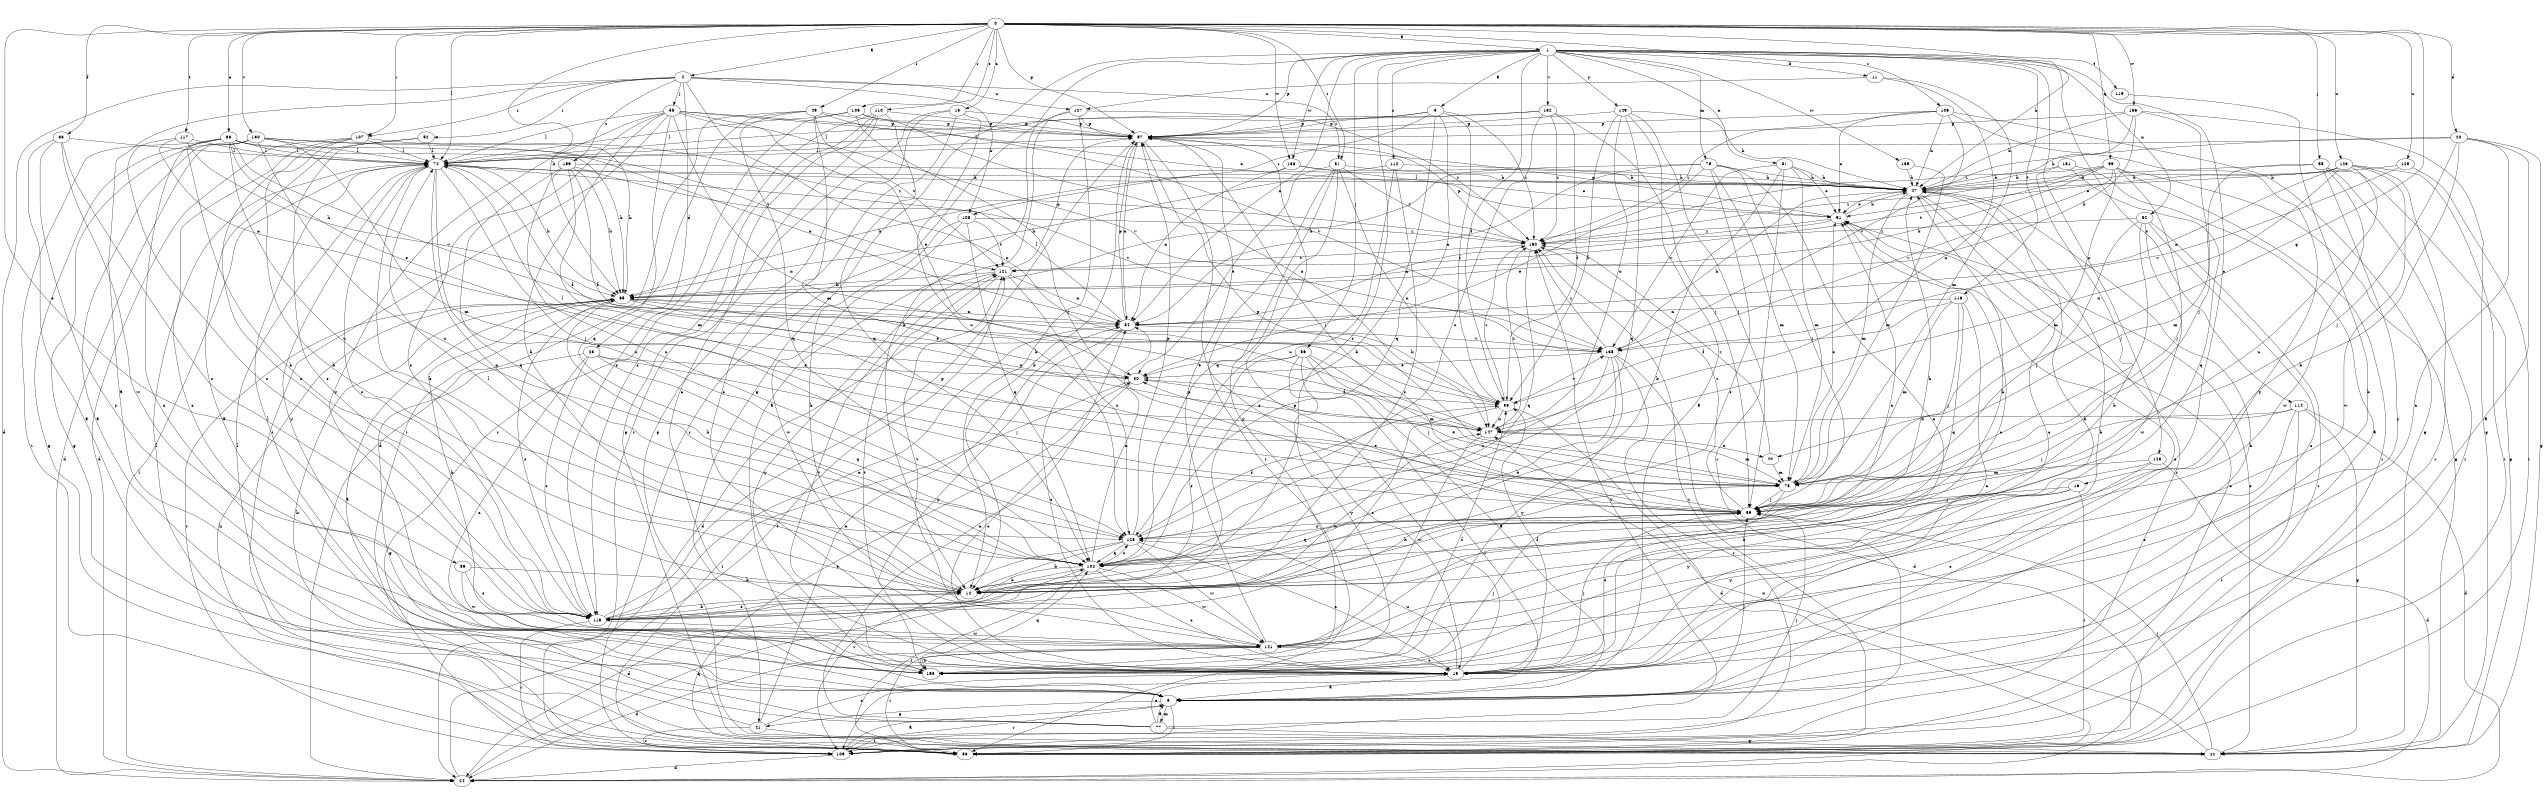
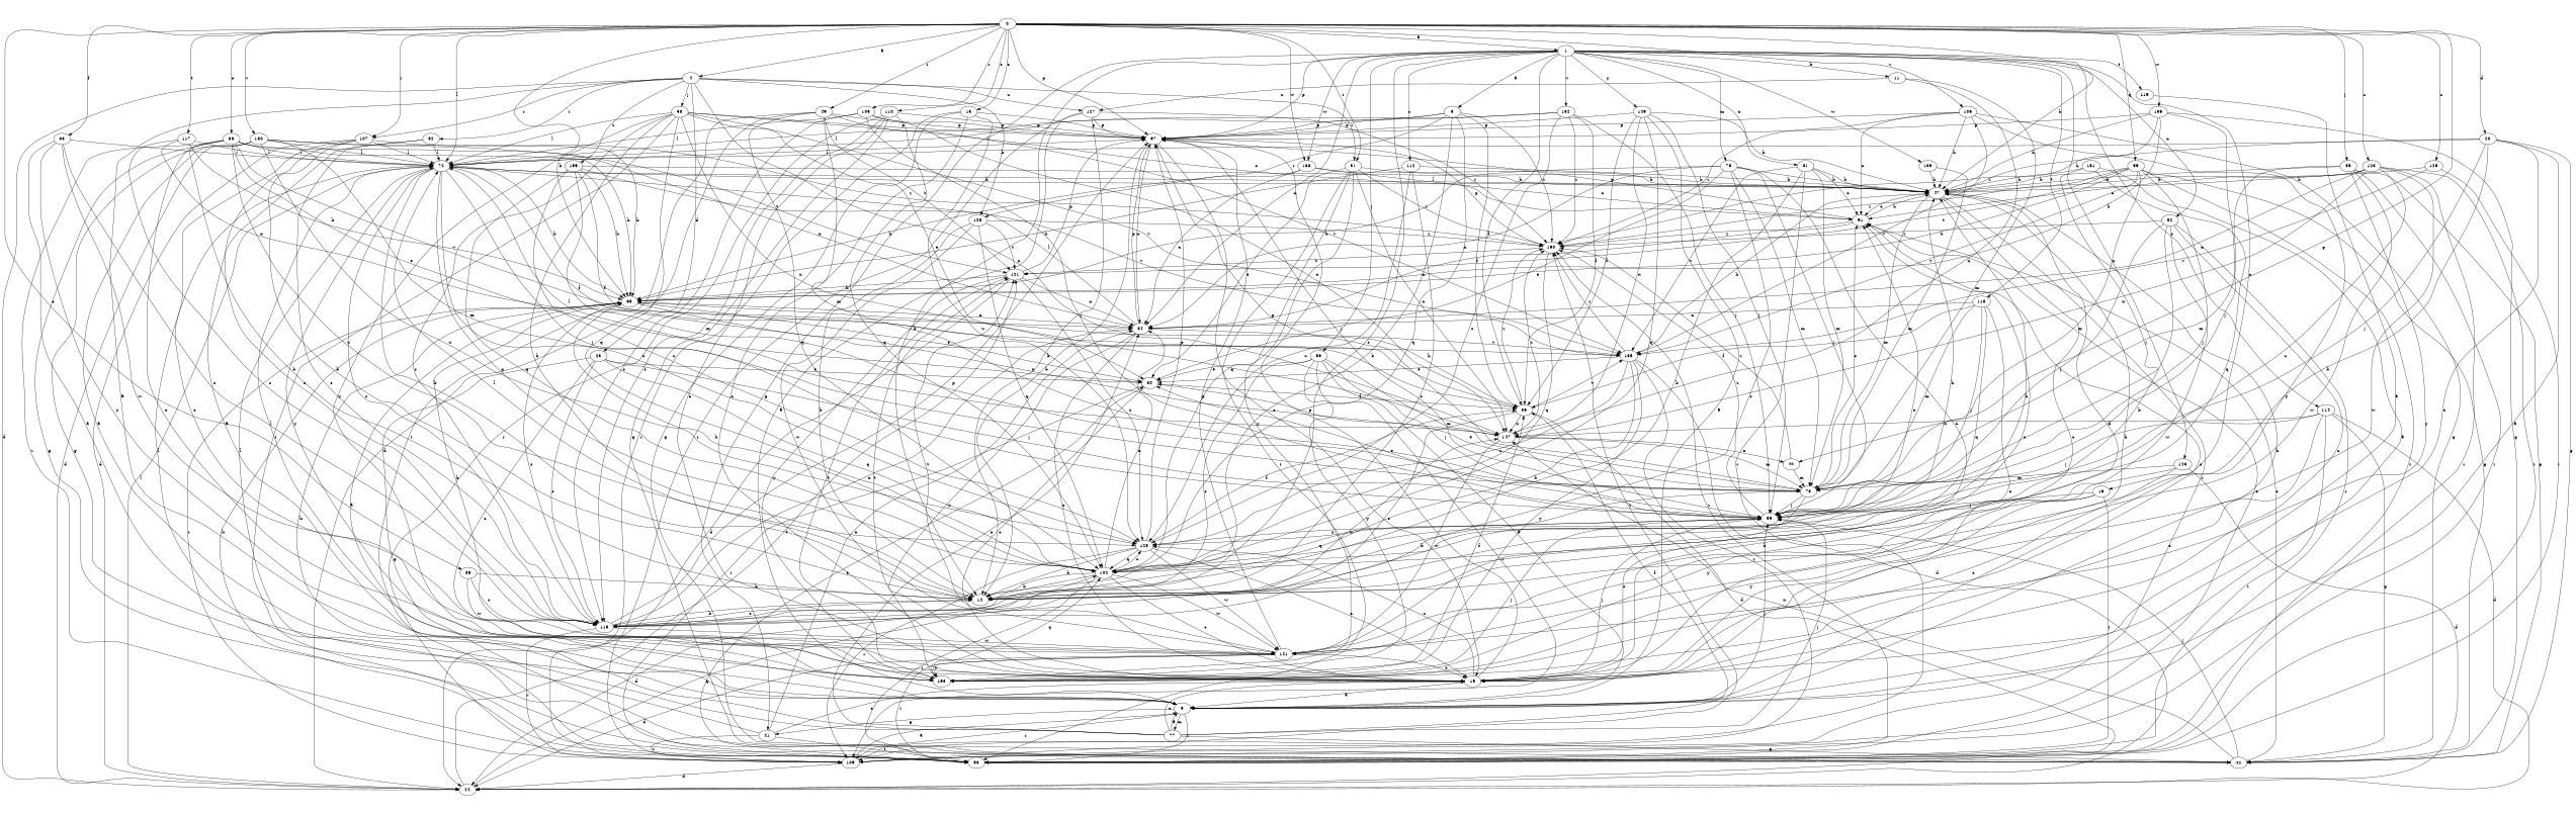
  strict digraph {
    0
    1
    4
    13
    20
    33
    40
    47
    49
    51
    55
    65
    72
    86
    88
    97
    99
    105
    106
    107
    110
    117
    123
    125
    130
    136
    138
    5
    11
    12
    16
    36
    41
    56
    75
    81
    82
    84
    112
    114
    115
    118
    119
    132
    139
    143
    149
    6
    23
    24
    52
    58
    108
    127
    147
    159
    109
    19
    42
    128
    59
    153
    141
    160
    78
    91
    102
    53
    121
    135
    30
    151
    77
    0 -> 1 [label=a]
    0 -> 4 [label=a]
    0 -> 13 [label=c]
    0 -> 20 [label=d]
    0 -> 33 [label=f]
    0 -> 40 [label=g]
    0 -> 47 [label=h]
    0 -> 49 [label=i]
    0 -> 51 [label=i]
    0 -> 55 [label=j]
    0 -> 65 [label=k]
    0 -> 72 [label=l]
    0 -> 86 [label=o]
    0 -> 88 [label=o]
    0 -> 97 [label=p]
    0 -> 99 [label=q]
    0 -> 105 [label=r]
    0 -> 106 [label=r]
    0 -> 107 [label=r]
    0 -> 110 [label=s]
    0 -> 117 [label=t]
    0 -> 123 [label=u]
    0 -> 125 [label=u]
    0 -> 130 [label=v]
    0 -> 136 [label=w]
    0 -> 138 [label=w]
    1 -> 97 [label=p]
    1 -> 138 [label=w]
    1 -> 5 [label=a]
    1 -> 11 [label=b]
    1 -> 12 [label=b]
    1 -> 16 [label=c]
    1 -> 36 [label=f]
    1 -> 41 [label=g]
    1 -> 56 [label=j]
    1 -> 75 [label=m]
    1 -> 81 [label=n]
    1 -> 82 [label=n]
    1 -> 84 [label=n]
    1 -> 112 [label=s]
    1 -> 114 [label=s]
    1 -> 115 [label=s]
    1 -> 118 [label=t]
    1 -> 119 [label=t]
    1 -> 132 [label=v]
    1 -> 139 [label=w]
    1 -> 143 [label=x]
    1 -> 149 [label=y]
    4 -> 51 [label=i]
    4 -> 107 [label=r]
    4 -> 6 [label=a]
    4 -> 23 [label=d]
    4 -> 24 [label=d]
    4 -> 52 [label=i]
    4 -> 58 [label=j]
    4 -> 108 [label=r]
    4 -> 127 [label=u]
    4 -> 147 [label=x]
    4 -> 159 [label=z]
    13 -> 97 [label=p]
    13 -> 109 [label=r]
    13 -> 19 [label=c]
    13 -> 42 [label=g]
    13 -> 128 [label=u]
    20 -> 47 [label=h]
    20 -> 72 [label=l]
    20 -> 12 [label=b]
    20 -> 6 [label=a]
    20 -> 19 [label=c]
    20 -> 42 [label=g]
    20 -> 59 [label=j]
    33 -> 72 [label=l]
    33 -> 115 [label=s]
    33 -> 6 [label=a]
    33 -> 153 [label=y]
    33 -> 141 [label=w]
    40 -> 160 [label=z]
    40 -> 78 [label=m]
    47 -> 72 [label=l]
    47 -> 109 [label=r]
    47 -> 19 [label=c]
    47 -> 78 [label=m]
    47 -> 91 [label=o]
    49 -> 97 [label=p]
    49 -> 24 [label=d]
    49 -> 78 [label=m]
    49 -> 102 [label=q]
    49 -> 53 [label=i]
    49 -> 121 [label=t]
    49 -> 135 [label=v]
    51 -> 47 [label=h]
    51 -> 147 [label=x]
    51 -> 153 [label=y]
    51 -> 160 [label=z]
    51 -> 102 [label=q]
    51 -> 53 [label=i]
    51 -> 30 [label=e]
    55 -> 47 [label=h]
    55 -> 42 [label=g]
    55 -> 153 [label=y]
    55 -> 141 [label=w]
    55 -> 78 [label=m]
    55 -> 53 [label=i]
    65 -> 84 [label=n]
    65 -> 115 [label=s]
    65 -> 6 [label=a]
    65 -> 147 [label=x]
    65 -> 109 [label=r]
    65 -> 30 [label=e]
    72 -> 47 [label=h]
    72 -> 65 [label=k]
    72 -> 12 [label=b]
    72 -> 36 [label=f]
    72 -> 115 [label=s]
    72 -> 128 [label=u]
    72 -> 59 [label=j]
    72 -> 153 [label=y]
    72 -> 102 [label=q]
    86 -> 12 [label=b]
    86 -> 115 [label=s]
    86 -> 141 [label=w]
    88 -> 65 [label=k]
    88 -> 72 [label=l]
    88 -> 12 [label=b]
    88 -> 19 [label=c]
    88 -> 42 [label=g]
    88 -> 128 [label=u]
    88 -> 53 [label=i]
    88 -> 121 [label=t]
    88 -> 135 [label=v]
    88 -> 30 [label=e]
    97 -> 72 [label=l]
    97 -> 12 [label=b]
    97 -> 84 [label=n]
    97 -> 19 [label=c]
    97 -> 59 [label=j]
    99 -> 47 [label=h]
    99 -> 65 [label=k]
    99 -> 42 [label=g]
    99 -> 59 [label=j]
    99 -> 160 [label=z]
    99 -> 78 [label=m]
    99 -> 53 [label=i]
    99 -> 121 [label=t]
    99 -> 135 [label=v]
    105 -> 72 [label=l]
    105 -> 97 [label=p]
    105 -> 115 [label=s]
    105 -> 147 [label=x]
    105 -> 59 [label=j]
    106 -> 47 [label=h]
    106 -> 97 [label=p]
    106 -> 42 [label=g]
    106 -> 153 [label=y]
    106 -> 160 [label=z]
    106 -> 91 [label=o]
    106 -> 135 [label=v]
    107 -> 72 [label=l]
    107 -> 12 [label=b]
    107 -> 115 [label=s]
    107 -> 24 [label=d]
    107 -> 19 [label=c]
    107 -> 160 [label=z]
    110 -> 97 [label=p]
    110 -> 115 [label=s]
    110 -> 109 [label=r]
    110 -> 19 [label=c]
    110 -> 42 [label=g]
    110 -> 102 [label=q]
    117 -> 65 [label=k]
    117 -> 72 [label=l]
    117 -> 84 [label=n]
    117 -> 115 [label=s]
    123 -> 47 [label=h]
    123 -> 84 [label=n]
    123 -> 147 [label=x]
    123 -> 109 [label=r]
    123 -> 128 [label=u]
    123 -> 141 [label=w]
    123 -> 91 [label=o]
    123 -> 53 [label=i]
    125 -> 47 [label=h]
    125 -> 53 [label=i]
    125 -> 135 [label=v]
    130 -> 65 [label=k]
    130 -> 72 [label=l]
    130 -> 84 [label=n]
    130 -> 6 [label=a]
    130 -> 24 [label=d]
    130 -> 42 [label=g]
    130 -> 128 [label=u]
    130 -> 78 [label=m]
    136 -> 47 [label=h]
    136 -> 65 [label=k]
    136 -> 97 [label=p]
    136 -> 42 [label=g]
    136 -> 59 [label=j]
    136 -> 160 [label=z]
    138 -> 47 [label=h]
    138 -> 65 [label=k]
    138 -> 84 [label=n]
    138 -> 91 [label=o]
    5 -> 72 [label=l]
    5 -> 97 [label=p]
    5 -> 12 [label=b]
    5 -> 36 [label=f]
    5 -> 108 [label=r]
    5 -> 160 [label=z]
    5 -> 102 [label=q]
    11 -> 127 [label=u]
    11 -> 147 [label=x]
    11 -> 78 [label=m]
    12 -> 47 [label=h]
    12 -> 72 [label=l]
    12 -> 115 [label=s]
    12 -> 91 [label=o]
    16 -> 12 [label=b]
    16 -> 59 [label=j]
    16 -> 153 [label=y]
    16 -> 53 [label=i]
    36 -> 65 [label=k]
    36 -> 115 [label=s]
    36 -> 24 [label=d]
    36 -> 147 [label=x]
    36 -> 160 [label=z]
    36 -> 135 [label=v]
    41 -> 72 [label=l]
    41 -> 84 [label=n]
    41 -> 109 [label=r]
    41 -> 19 [label=c]
    41 -> 53 [label=i]
    56 -> 115 [label=s]
    56 -> 6 [label=a]
    56 -> 109 [label=r]
    56 -> 59 [label=j]
    56 -> 153 [label=y]
    56 -> 78 [label=m]
    56 -> 30 [label=e]
    75 -> 47 [label=h]
    75 -> 65 [label=k]
    75 -> 84 [label=n]
    75 -> 115 [label=s]
    75 -> 19 [label=c]
    75 -> 59 [label=j]
    75 -> 78 [label=m]
    75 -> 30 [label=e]
    81 -> 47 [label=h]
    81 -> 12 [label=b]
    81 -> 109 [label=r]
    81 -> 78 [label=m]
    81 -> 91 [label=o]
    81 -> 135 [label=v]
    82 -> 12 [label=b]
    82 -> 109 [label=r]
    82 -> 19 [label=c]
    82 -> 59 [label=j]
    82 -> 141 [label=w]
    82 -> 160 [label=z]
    84 -> 72 [label=l]
    84 -> 97 [label=p]
    84 -> 19 [label=c]
    84 -> 153 [label=y]
    84 -> 135 [label=v]
    112 -> 47 [label=h]
    112 -> 65 [label=k]
    112 -> 115 [label=s]
    112 -> 128 [label=u]
    114 -> 24 [label=d]
    114 -> 147 [label=x]
    114 -> 19 [label=c]
    114 -> 42 [label=g]
    114 -> 59 [label=j]
    114 -> 53 [label=i]
    115 -> 97 [label=p]
    115 -> 12 [label=b]
    115 -> 84 [label=n]
    115 -> 147 [label=x]
    115 -> 109 [label=r]
    115 -> 141 [label=w]
    118 -> 36 [label=f]
    118 -> 84 [label=n]
    118 -> 19 [label=c]
    118 -> 59 [label=j]
    118 -> 78 [label=m]
    118 -> 102 [label=q]
-   119 -> 6 [label=b]
+   119 -> 6 [label=a]
    132 -> 72 [label=l]
    132 -> 97 [label=p]
    132 -> 36 [label=f]
    132 -> 128 [label=u]
    132 -> 59 [label=j]
    132 -> 160 [label=z]
    139 -> 47 [label=h]
    139 -> 78 [label=m]
    143 -> 24 [label=d]
    143 -> 19 [label=c]
    143 -> 153 [label=y]
    143 -> 78 [label=m]
    149 -> 47 [label=h]
    149 -> 97 [label=p]
    149 -> 36 [label=f]
    149 -> 6 [label=a]
    149 -> 147 [label=x]
    149 -> 59 [label=j]
    149 -> 102 [label=q]
    6 -> 47 [label=h]
    6 -> 41 [label=g]
    6 -> 109 [label=r]
    6 -> 59 [label=j]
    6 -> 91 [label=o]
    6 -> 53 [label=i]
    6 -> 77 [label=m]
    23 -> 115 [label=s]
    23 -> 19 [label=c]
    23 -> 42 [label=g]
    23 -> 59 [label=j]
    23 -> 102 [label=q]
    23 -> 30 [label=e]
    24 -> 72 [label=l]
    24 -> 102 [label=q]
    24 -> 121 [label=t]
    52 -> 72 [label=l]
    52 -> 115 [label=s]
    52 -> 6 [label=a]
    58 -> 72 [label=l]
    58 -> 97 [label=p]
    58 -> 12 [label=b]
    58 -> 115 [label=s]
    58 -> 147 [label=x]
    58 -> 153 [label=y]
    58 -> 91 [label=o]
    58 -> 102 [label=q]
    58 -> 53 [label=i]
    58 -> 135 [label=v]
    58 -> 30 [label=e]
    108 -> 12 [label=b]
    108 -> 141 [label=w]
    108 -> 160 [label=z]
    108 -> 102 [label=q]
    108 -> 121 [label=t]
    127 -> 97 [label=p]
    127 -> 12 [label=b]
    127 -> 6 [label=a]
    127 -> 109 [label=r]
    127 -> 160 [label=z]
    147 -> 40 [label=x]
    147 -> 72 [label=l]
    147 -> 141 [label=w]
    147 -> 160 [label=z]
    147 -> 78 [label=m]
    159 -> 47 [label=h]
    159 -> 65 [label=k]
    159 -> 36 [label=f]
    159 -> 128 [label=u]
    159 -> 78 [label=m]
    159 -> 102 [label=q]
    159 -> 135 [label=v]
    109 -> 6 [label=a]
    109 -> 24 [label=d]
    109 -> 160 [label=z]
    19 -> 47 [label=h]
    19 -> 97 [label=p]
    19 -> 6 [label=a]
    19 -> 128 [label=u]
    19 -> 59 [label=j]
    19 -> 121 [label=t]
    42 -> 147 [label=x]
    42 -> 59 [label=j]
    42 -> 91 [label=o]
    128 -> 97 [label=p]
    128 -> 12 [label=b]
    128 -> 36 [label=f]
    128 -> 109 [label=r]
    128 -> 19 [label=c]
    128 -> 141 [label=w]
    128 -> 102 [label=q]
    59 -> 128 [label=u]
    59 -> 160 [label=z]
    59 -> 102 [label=q]
    59 -> 30 [label=e]
    153 -> 72 [label=l]
    153 -> 36 [label=f]
    153 -> 59 [label=j]
    153 -> 102 [label=q]
    153 -> 121 [label=t]
    141 -> 47 [label=h]
    141 -> 65 [label=k]
    141 -> 97 [label=p]
    141 -> 24 [label=d]
    141 -> 19 [label=c]
    141 -> 153 [label=y]
    141 -> 91 [label=o]
    141 -> 53 [label=i]
    141 -> 121 [label=t]
    160 -> 97 [label=p]
    160 -> 102 [label=q]
    160 -> 121 [label=t]
    78 -> 97 [label=p]
    78 -> 12 [label=b]
    78 -> 19 [label=c]
    78 -> 59 [label=j]
    78 -> 91 [label=o]
    78 -> 30 [label=e]
    91 -> 47 [label=h]
    91 -> 97 [label=p]
    91 -> 84 [label=n]
    91 -> 160 [label=z]
    102 -> 47 [label=h]
    102 -> 65 [label=k]
    102 -> 12 [label=b]
    102 -> 84 [label=n]
    102 -> 24 [label=d]
    102 -> 19 [label=c]
    102 -> 128 [label=u]
    102 -> 141 [label=w]
    102 -> 53 [label=i]
    53 -> 65 [label=k]
    53 -> 160 [label=z]
    53 -> 91 [label=o]
    53 -> 30 [label=e]
    121 -> 65 [label=k]
    121 -> 97 [label=p]
    121 -> 84 [label=n]
    121 -> 24 [label=d]
    121 -> 128 [label=u]
    121 -> 153 [label=y]
    135 -> 47 [label=h]
    135 -> 12 [label=b]
    135 -> 24 [label=d]
    135 -> 109 [label=r]
    135 -> 128 [label=u]
    135 -> 153 [label=y]
    135 -> 160 [label=z]
    135 -> 30 [label=e]
    30 -> 36 [label=f]
    30 -> 19 [label=c]
    30 -> 53 [label=i]
    151 -> 47 [label=h]
    151 -> 6 [label=a]
    151 -> 59 [label=j]
    151 -> 102 [label=q]
    77 -> 65 [label=k]
    77 -> 72 [label=l]
-   19 -> 36 [label=f]
+   77 -> 36 [label=f]
    77 -> 84 [label=n]
    77 -> 6 [label=a]
    77 -> 19 [label=c]
    77 -> 42 [label=g]
    77 -> 59 [label=j]
  }
